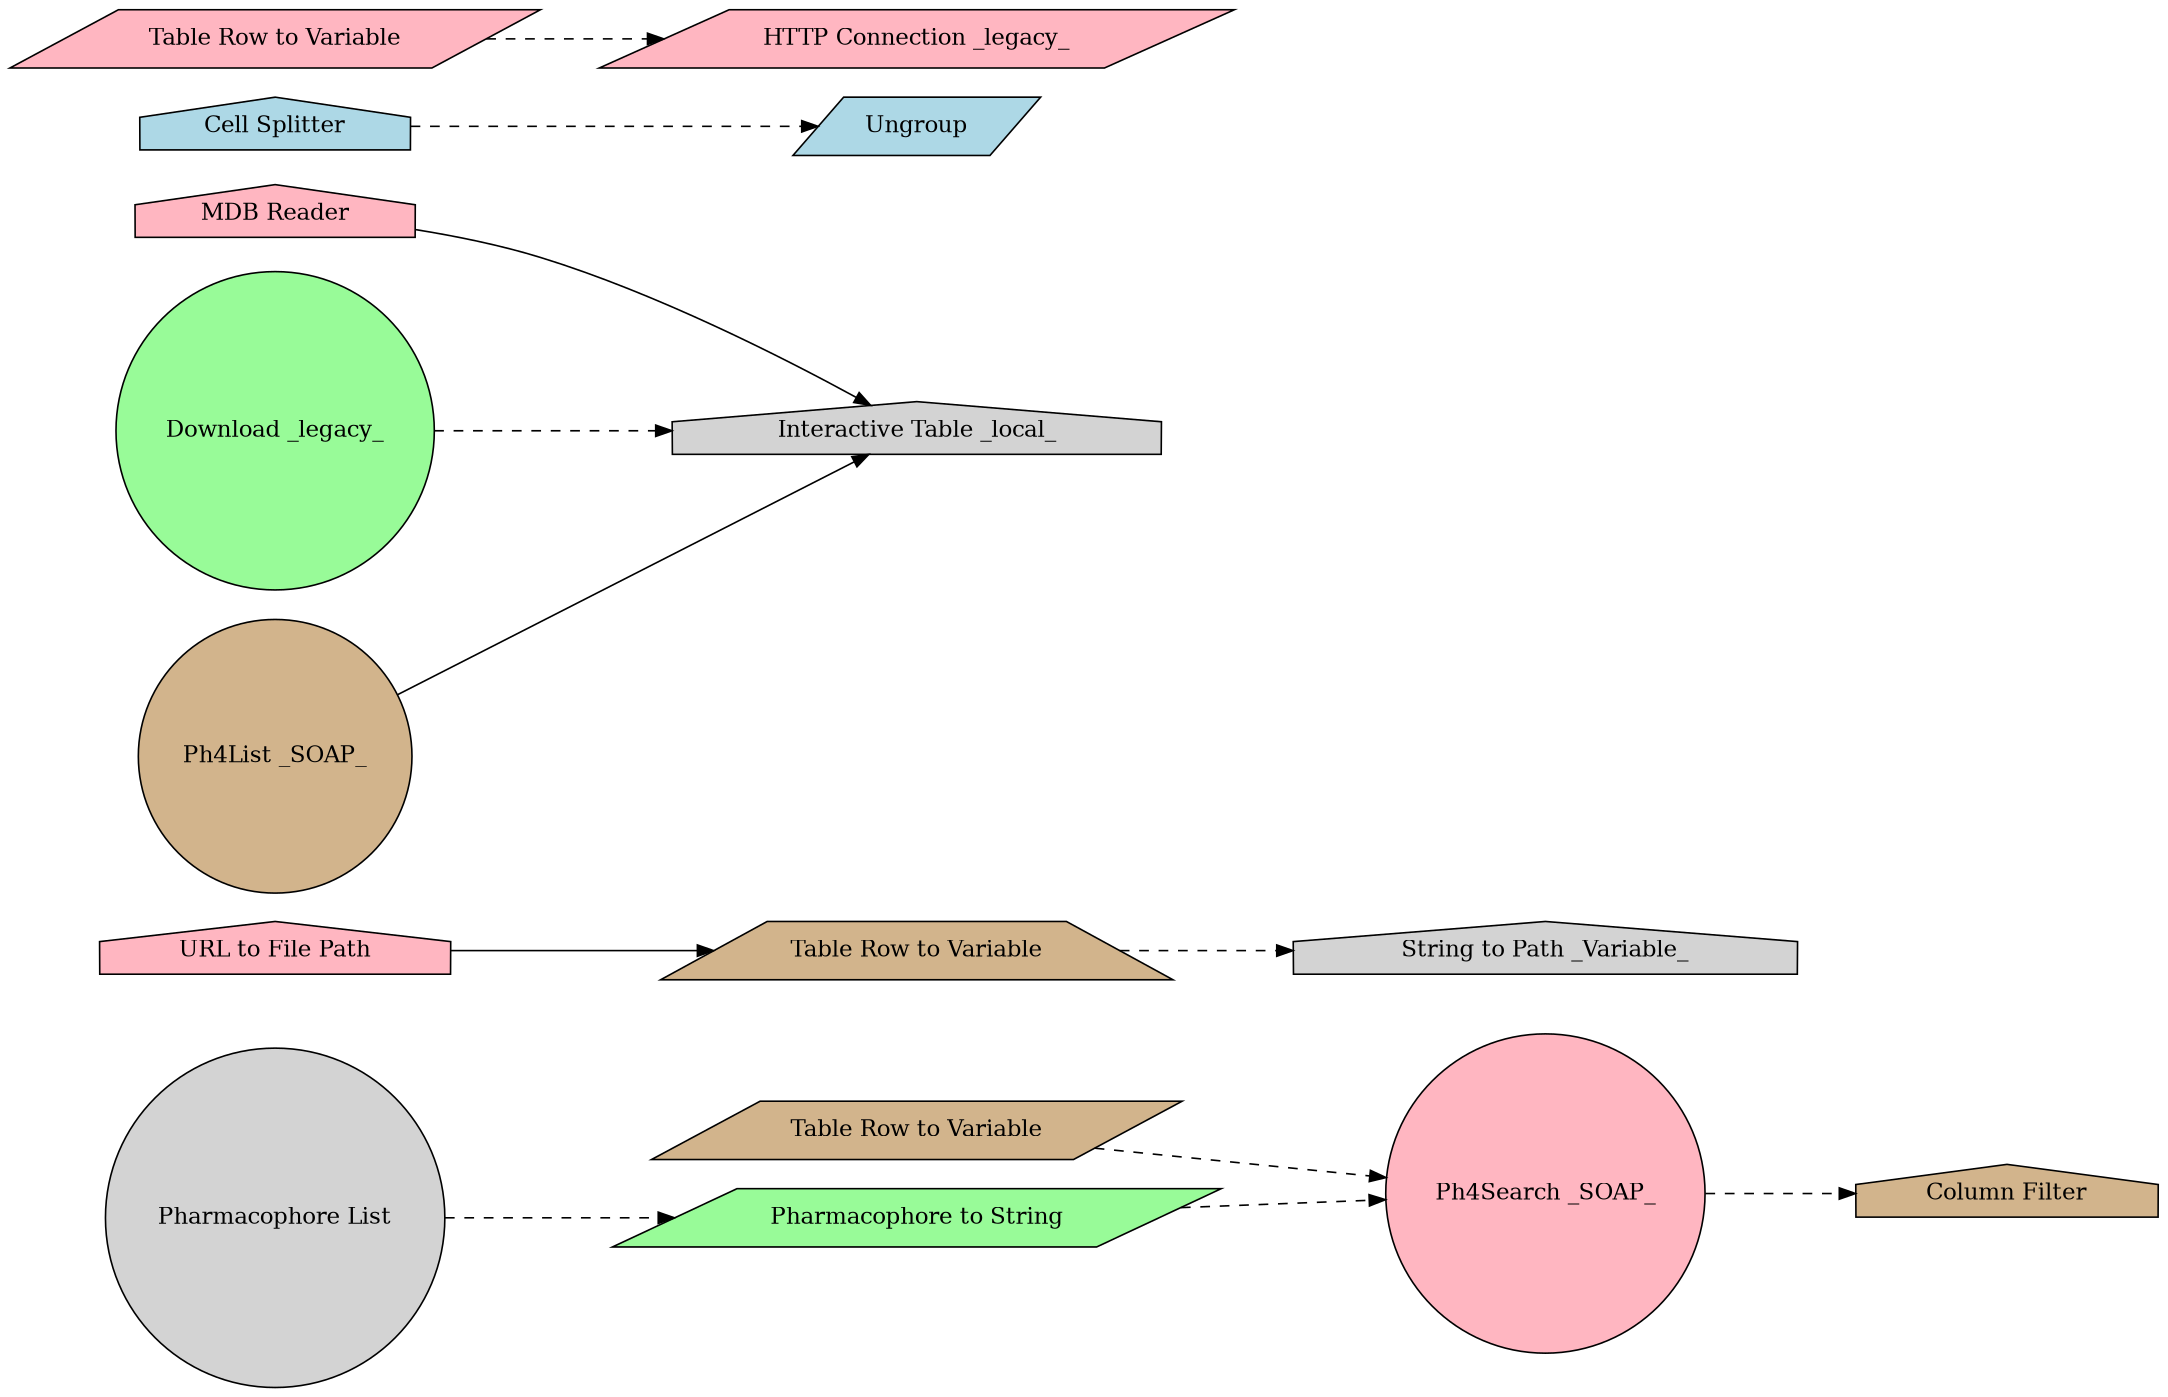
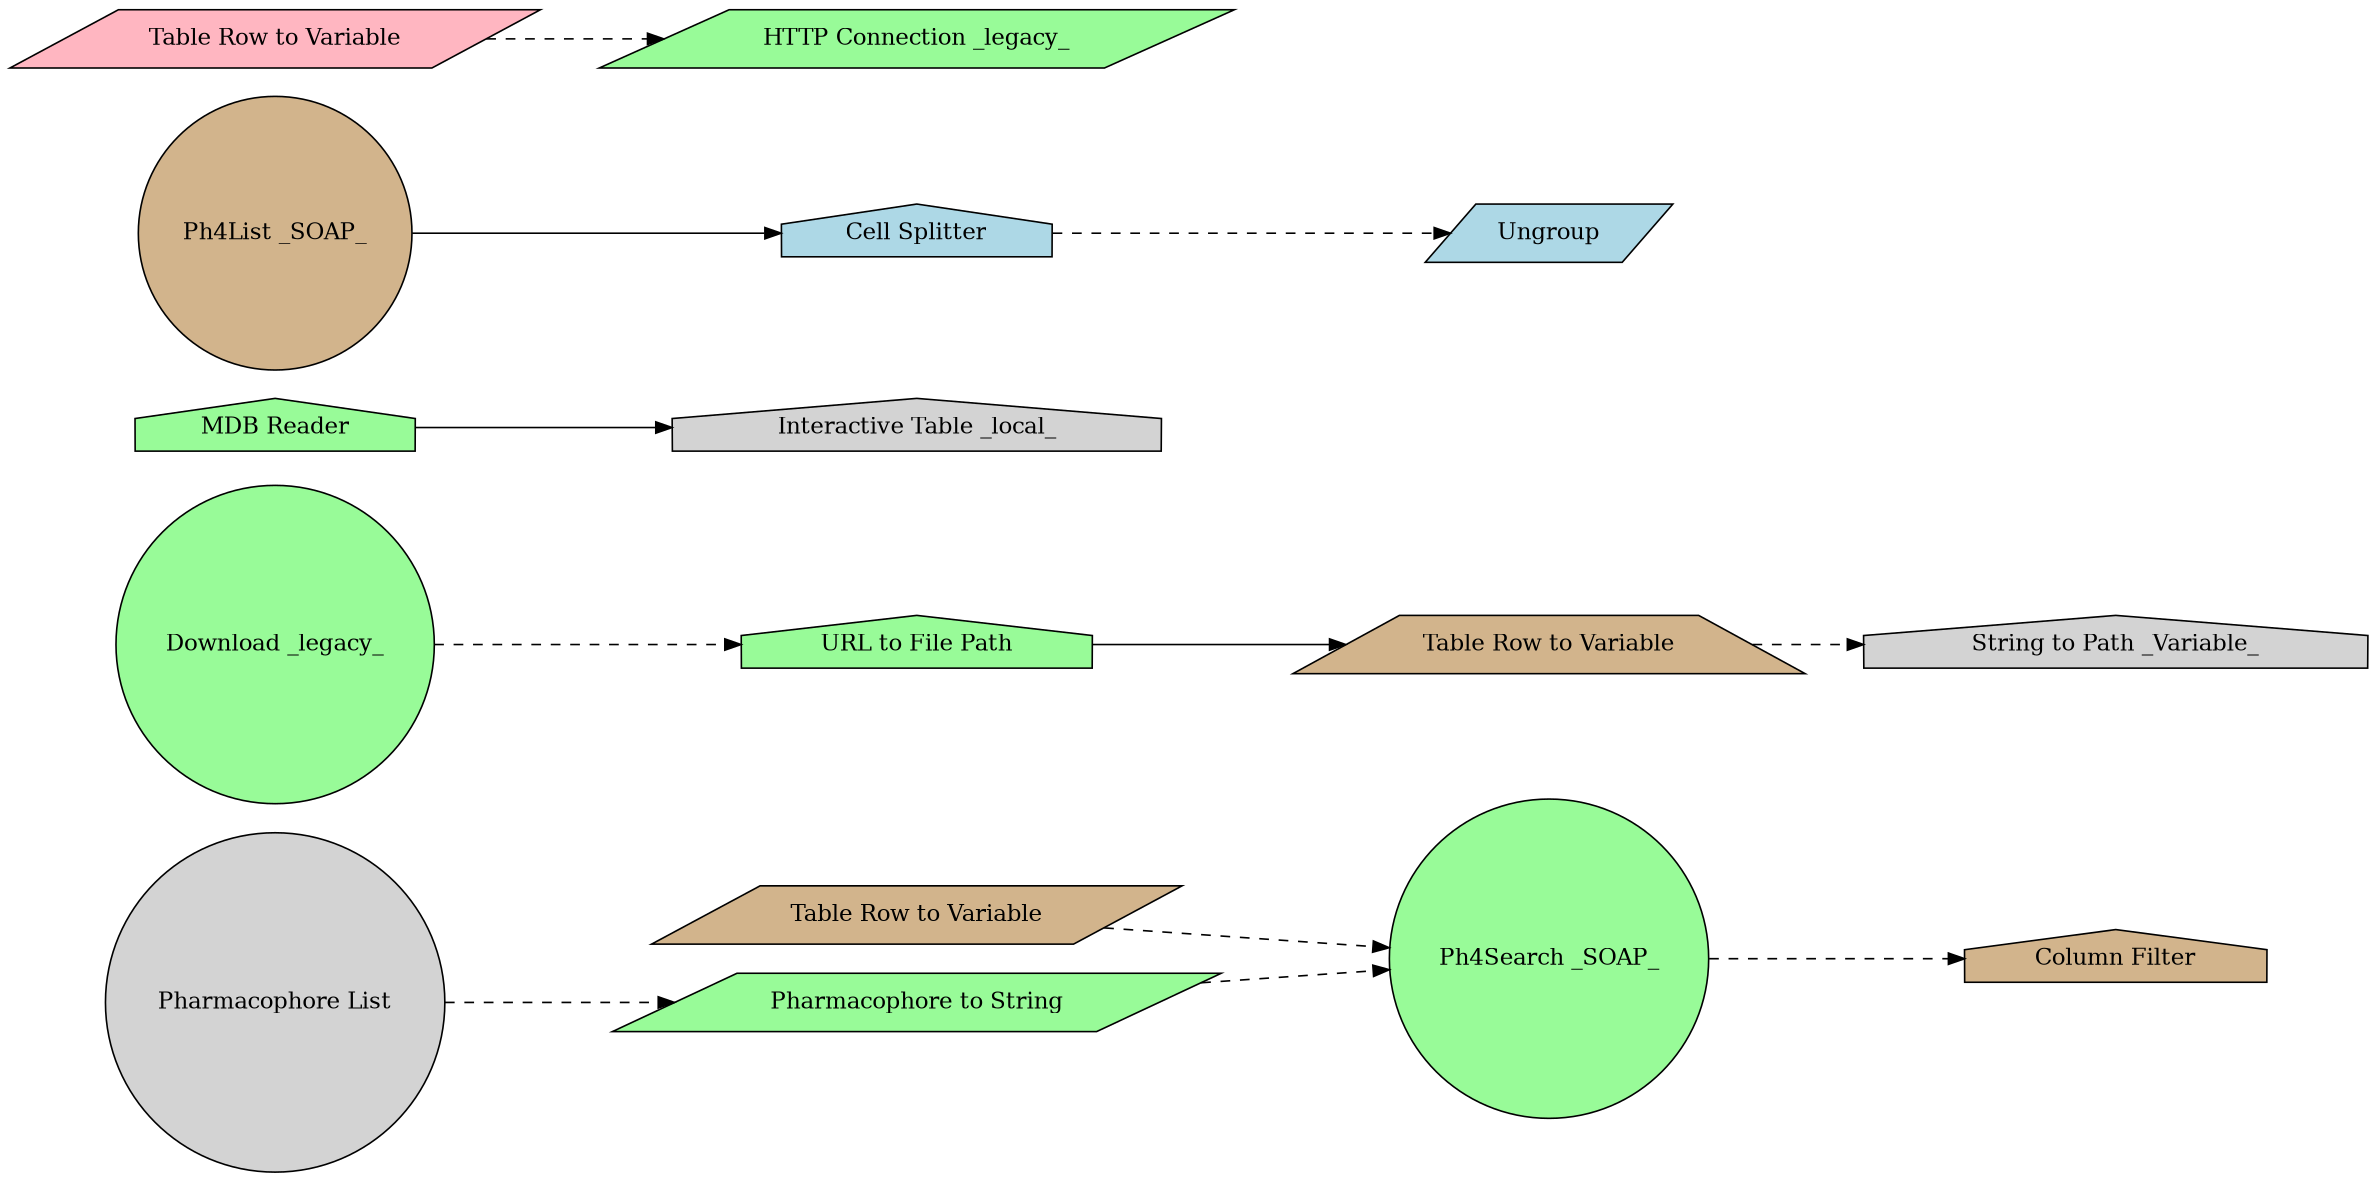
  digraph {
    rankdir=LR
    node [fillcolor=tan shape=house style=filled]
    edge [style=dashed]
    n1 [label="Table Row to Variable" shape=parallelogram]
-   n2 [fillcolor=lightpink label="Ph4Search _SOAP_" shape=circle]
+   n2 [fillcolor=palegreen label="Ph4Search _SOAP_" shape=circle]
    n3 [label="Column Filter"]
    n4 [fillcolor=palegreen label="Pharmacophore to String" shape=parallelogram]
    n5 [fillcolor=lightgrey label="String to Path _Variable_"]
-   n6 [fillcolor=lightpink label="MDB Reader"]
+   n6 [fillcolor=palegreen label="MDB Reader"]
    n7 [fillcolor=lightgrey label="Interactive Table _local_"]
-   n8 [fillcolor=lightpink label="URL to File Path"]
+   n8 [fillcolor=palegreen label="URL to File Path"]
    n9 [label="Table Row to Variable" shape=trapezium]
    n10 [fillcolor=palegreen label="Download _legacy_" shape=circle]
    n11 [fillcolor=lightblue label=Ungroup shape=parallelogram]
    n12 [fillcolor=lightgrey label="Pharmacophore List" shape=circle]
    n13 [label="Ph4List _SOAP_" shape=circle]
    n14 [fillcolor=lightblue label="Cell Splitter"]
    n15 [fillcolor=lightpink label="Table Row to Variable" shape=parallelogram]
-   n16 [fillcolor=lightpink label="HTTP Connection _legacy_" shape=parallelogram]
+   n16 [fillcolor=palegreen label="HTTP Connection _legacy_" shape=parallelogram]
    n1 -> n2
    n2 -> n3
    n4 -> n2
    n6 -> n7 [style=solid]
    n8 -> n9 [style=solid]
    n9 -> n5
-   n10 -> n7
+   n10 -> n8
    n12 -> n4
-   n13 -> n7 [style=solid]
+   n13 -> n14 [style=solid]
    n14 -> n11
    n15 -> n16
  }
